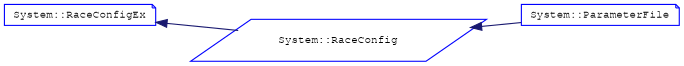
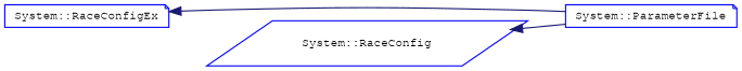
  digraph {
    rankdir=LR
    node [color=blue fillcolor=white fontname=FreeMono fontsize=10 shape=note style=filled]
    edge [color=midnightblue dir=back fontname=FreeMono fontsize=10 labelfontname=FreeMono labelfontsize=10 style=solid]
    n1 [height=0.2 label="System::ParameterFile" width=0.4]
    n2 [height=0.2 label="System::RaceConfig" shape=parallelogram width=0.4]
    n3 [height=0.2 label="System::RaceConfigEx" width=0.4]
    n2 -> n1
-   n3 -> n2
+   n3 -> n1
  }
